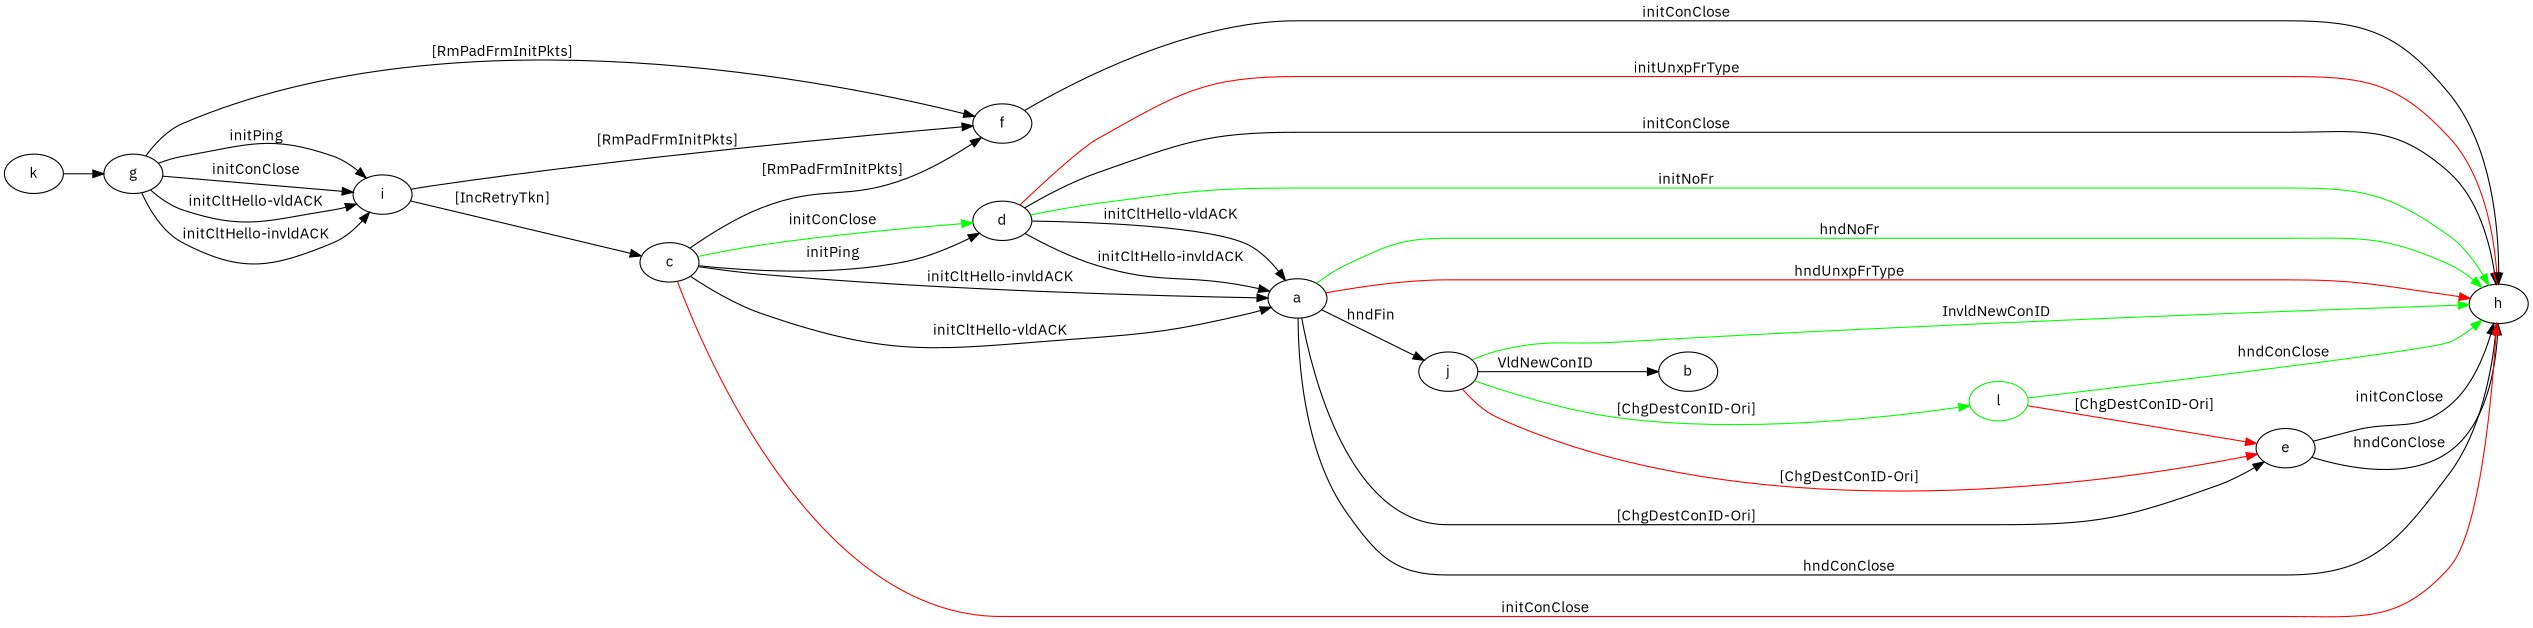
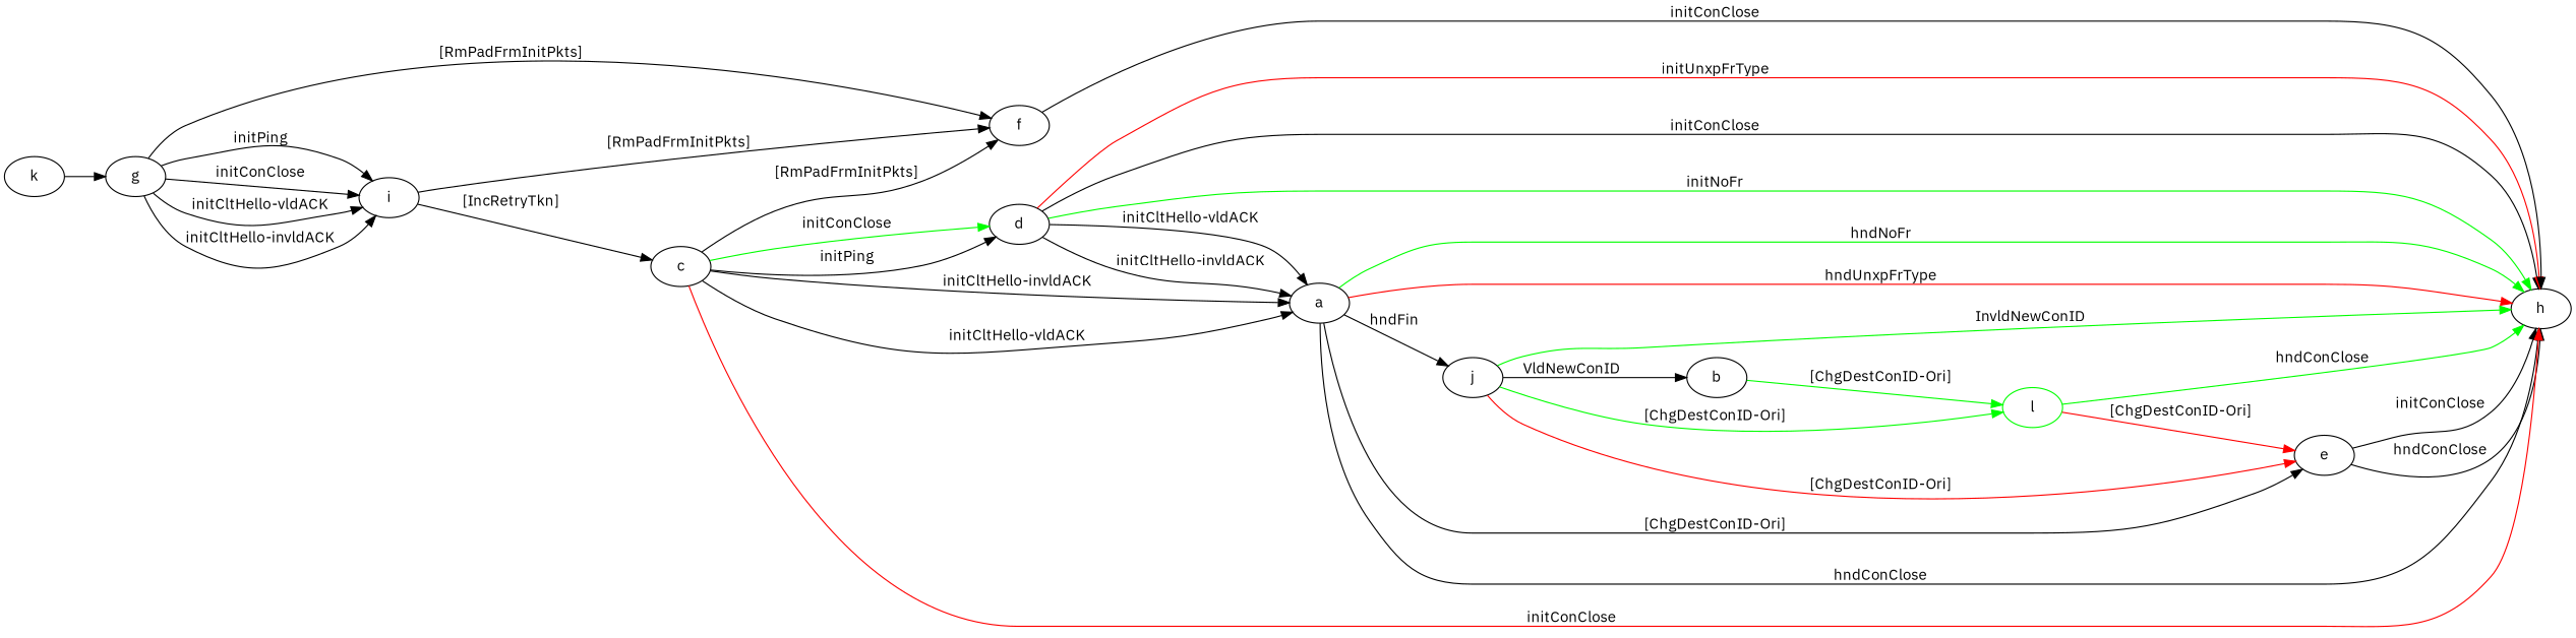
  digraph {
    fontname="IBM Plex Sans"
    rankdir=LR
    node [fontname="IBM Plex Sans"]
    edge [fontname="IBM Plex Sans"]
    a
    e
    h
    j
    b
    l [color=green]
    c
    d
    f
    g
    i
    k
    a -> e [label="[ChgDestConID-Ori] "]
    a -> h [label="hndConClose "]
    a -> h [color=green label="hndNoFr "]
    a -> h [color=red label="hndUnxpFrType "]
    a -> j [label="hndFin "]
    e -> h [label="initConClose "]
    e -> h [label="hndConClose "]
    j -> e [color=red label="[ChgDestConID-Ori] "]
    j -> h [color=green label="InvldNewConID "]
    j -> b [label="VldNewConID "]
    j -> l [color=green label="[ChgDestConID-Ori] "]
+   b -> l [color=green label="[ChgDestConID-Ori] "]
    l -> e [color=red label="[ChgDestConID-Ori] "]
    l -> h [color=green label="hndConClose "]
    c -> a [label="initCltHello-vldACK "]
    c -> a [label="initCltHello-invldACK "]
    c -> h [color=red label="initConClose "]
    c -> d [label="initPing "]
    c -> d [color=green label="initConClose "]
    c -> f [label="[RmPadFrmInitPkts] "]
    d -> a [label="initCltHello-vldACK "]
    d -> a [label="initCltHello-invldACK "]
    d -> h [label="initConClose "]
    d -> h [color=green label="initNoFr "]
    d -> h [color=red label="initUnxpFrType "]
    f -> h [label="initConClose "]
    g -> f [label="[RmPadFrmInitPkts] "]
    g -> i [label="initPing "]
    g -> i [label="initConClose "]
    g -> i [label="initCltHello-vldACK "]
    g -> i [label="initCltHello-invldACK "]
    i -> c [label="[IncRetryTkn] "]
    i -> f [label="[RmPadFrmInitPkts] "]
    k -> g
  }
